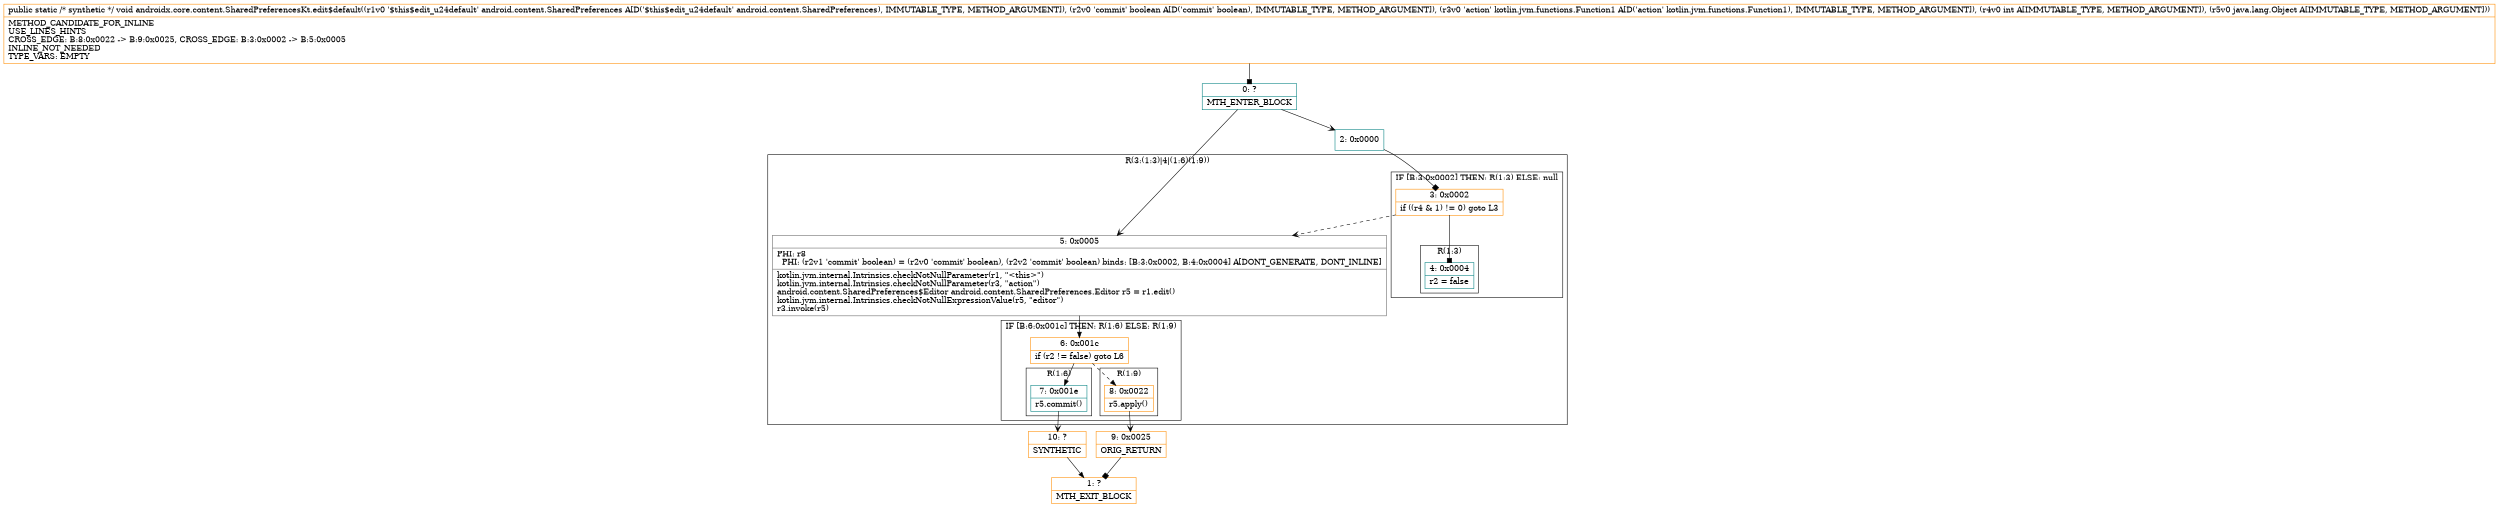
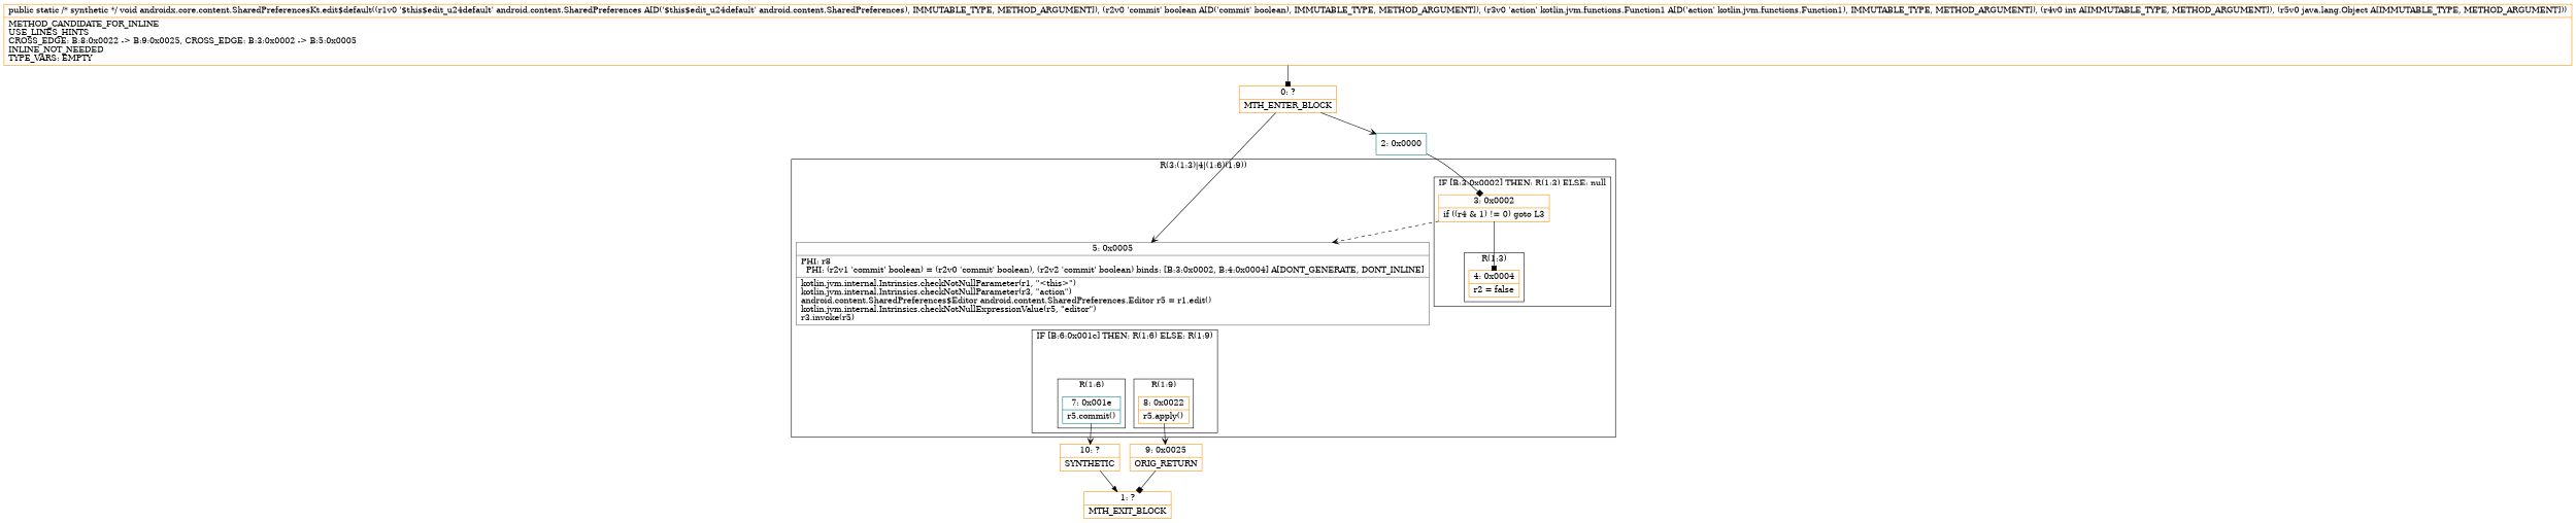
  digraph {
    node [color=darkorange shape=record]
    edge [arrowhead=vee]
-   n1 [color=teal label="{4\:\ 0x0004|r2 = false\l}"]
+   n1 [label="{4\:\ 0x0004|r2 = false\l}"]
    n2 [label="{3\:\ 0x0002|if ((r4 & 1) != 0) goto L3\l}"]
    n3 [color=teal label="{7\:\ 0x001e|r5.commit()\l}"]
    n4 [label="{8\:\ 0x0022|r5.apply()\l}"]
-   n5 [label="{6\:\ 0x001c|if (r2 != false) goto L6\l}"]
    n6 [color=gray40 label="{5\:\ 0x0005|PHI: r8 \l  PHI: (r2v1 'commit' boolean) = (r2v0 'commit' boolean), (r2v2 'commit' boolean) binds: [B:3:0x0002, B:4:0x0004] A[DONT_GENERATE, DONT_INLINE]\l|kotlin.jvm.internal.Intrinsics.checkNotNullParameter(r1, \"\<this\>\")\lkotlin.jvm.internal.Intrinsics.checkNotNullParameter(r3, \"action\")\landroid.content.SharedPreferences$Editor android.content.SharedPreferences.Editor r5 = r1.edit()\lkotlin.jvm.internal.Intrinsics.checkNotNullExpressionValue(r5, \"editor\")\lr3.invoke(r5)\l}"]
    n7 [label="{10\:\ ?|SYNTHETIC\l}"]
    n8 [label="{9\:\ 0x0025|ORIG_RETURN\l}"]
    n9 [label="{1\:\ ?|MTH_EXIT_BLOCK\l}"]
-   n10 [color=teal label="{0\:\ ?|MTH_ENTER_BLOCK\l}"]
+   n10 [label="{0\:\ ?|MTH_ENTER_BLOCK\l}"]
    n11 [color=teal label="{2\:\ 0x0000}"]
    n12 [label="{public static \/* synthetic *\/ void androidx.core.content.SharedPreferencesKt.edit$default((r1v0 '$this$edit_u24default' android.content.SharedPreferences A[D('$this$edit_u24default' android.content.SharedPreferences), IMMUTABLE_TYPE, METHOD_ARGUMENT]), (r2v0 'commit' boolean A[D('commit' boolean), IMMUTABLE_TYPE, METHOD_ARGUMENT]), (r3v0 'action' kotlin.jvm.functions.Function1 A[D('action' kotlin.jvm.functions.Function1), IMMUTABLE_TYPE, METHOD_ARGUMENT]), (r4v0 int A[IMMUTABLE_TYPE, METHOD_ARGUMENT]), (r5v0 java.lang.Object A[IMMUTABLE_TYPE, METHOD_ARGUMENT]))  | METHOD_CANDIDATE_FOR_INLINE\lUSE_LINES_HINTS\lCROSS_EDGE: B:8:0x0022 \-\> B:9:0x0025, CROSS_EDGE: B:3:0x0002 \-\> B:5:0x0005\lINLINE_NOT_NEEDED\lTYPE_VARS: EMPTY\l}"]
    subgraph cluster_1 {
      label="R(3:(1:3)|4|(1:6)(1:9))"
      n6
      subgraph cluster_2 {
        label="IF [B:3:0x0002] THEN: R(1:3) ELSE: null"
        n2
        subgraph cluster_3 {
          label="R(1:3)"
          n1
        }
      }
      subgraph cluster_4 {
        label="IF [B:6:0x001c] THEN: R(1:6) ELSE: R(1:9)"
-       n5
        subgraph cluster_5 {
          label="R(1:6)"
          n3
        }
        subgraph cluster_6 {
          label="R(1:9)"
          n4
        }
      }
    }
    n2 -> n1 [arrowhead=box]
    n2 -> n6 [style=dashed]
    n3 -> n7
    n4 -> n8
-   n5 -> n3 [arrowhead=normal]
-   n5 -> n4 [arrowhead=normal style=dashed]
-   n6 -> n5 [arrowhead=normal]
    n7 -> n9 [arrowhead=normal]
    n8 -> n9 [arrowhead=box]
    n10 -> n6
    n10 -> n11
    n11 -> n2 [arrowhead=box]
    n12 -> n10 [arrowhead=box]
  }
